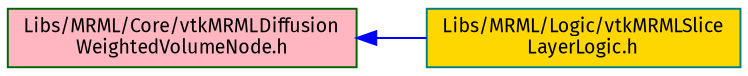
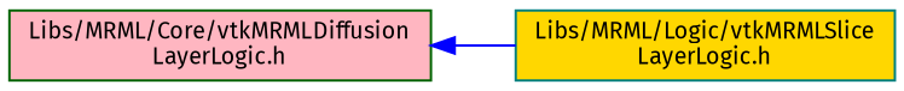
  digraph {
    rankdir=LR
    fontname="Fira Sans"
    node [fontname="Fira Sans" fontsize=10 shape=record style=filled]
-   n1 [color=darkgreen fillcolor=lightpink fontcolor=black height=0.2 label="Libs/MRML/Core/vtkMRMLDiffusion\lWeightedVolumeNode.h" width=0.4]
+   n1 [color=darkgreen fillcolor=lightpink fontcolor=black height=0.2 label="Libs/MRML/Core/vtkMRMLDiffusion\lLayerLogic.h" width=0.4]
    n2 [color=teal height=0.2 label="Libs/MRML/Logic/vtkMRMLSlice\lLayerLogic.h" width=0.4 fillcolor=gold]
    n1 -> n2 [color=blue dir=back fontname="Fira Sans" fontsize=10 labelfontname=Helvetica labelfontsize=10 style=solid]
  }
